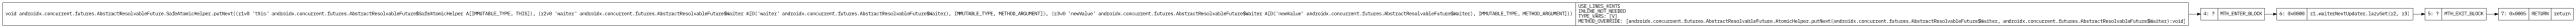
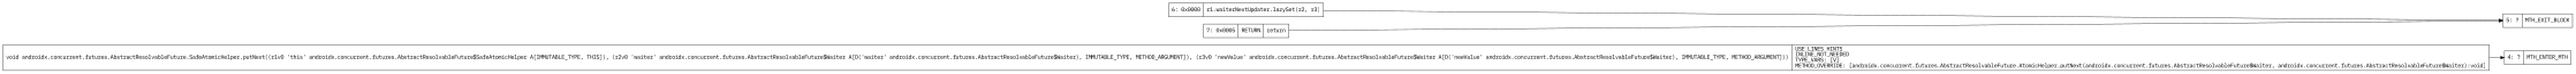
  digraph {
    fontname="IBM Plex Mono"
    rankdir=LR
    node [fontname="IBM Plex Mono" shape=record]
    edge [fontname="IBM Plex Mono"]
-   n1 [label="{4\:\ ?|MTH_ENTER_BLOCK\l}"]
+   n1 [label="{4\:\ ?|MTH_ENTER_MTH\l}"]
    n2 [label="{6\:\ 0x0000|r1.waiterNextUpdater.lazySet(r2, r3)\l}"]
    n3 [label="{5\:\ ?|MTH_EXIT_BLOCK\l}"]
    n4 [label="{7\:\ 0x0005|RETURN\l|return\l}"]
    n5 [label="{void androidx.concurrent.futures.AbstractResolvableFuture.SafeAtomicHelper.putNext((r1v0 'this' androidx.concurrent.futures.AbstractResolvableFuture$SafeAtomicHelper A[IMMUTABLE_TYPE, THIS]), (r2v0 'waiter' androidx.concurrent.futures.AbstractResolvableFuture$Waiter A[D('waiter' androidx.concurrent.futures.AbstractResolvableFuture$Waiter), IMMUTABLE_TYPE, METHOD_ARGUMENT]), (r3v0 'newValue' androidx.concurrent.futures.AbstractResolvableFuture$Waiter A[D('newValue' androidx.concurrent.futures.AbstractResolvableFuture$Waiter), IMMUTABLE_TYPE, METHOD_ARGUMENT]))  | USE_LINES_HINTS\lINLINE_NOT_NEEDED\lTYPE_VARS: [V]\lMETHOD_OVERRIDE: [androidx.concurrent.futures.AbstractResolvableFuture.AtomicHelper.putNext(androidx.concurrent.futures.AbstractResolvableFuture$Waiter, androidx.concurrent.futures.AbstractResolvableFuture$Waiter):void]\l}"]
-   n1 -> n2
    n2 -> n3
-   n3 -> n4
+   n4 -> n3
    n5 -> n1
  }
